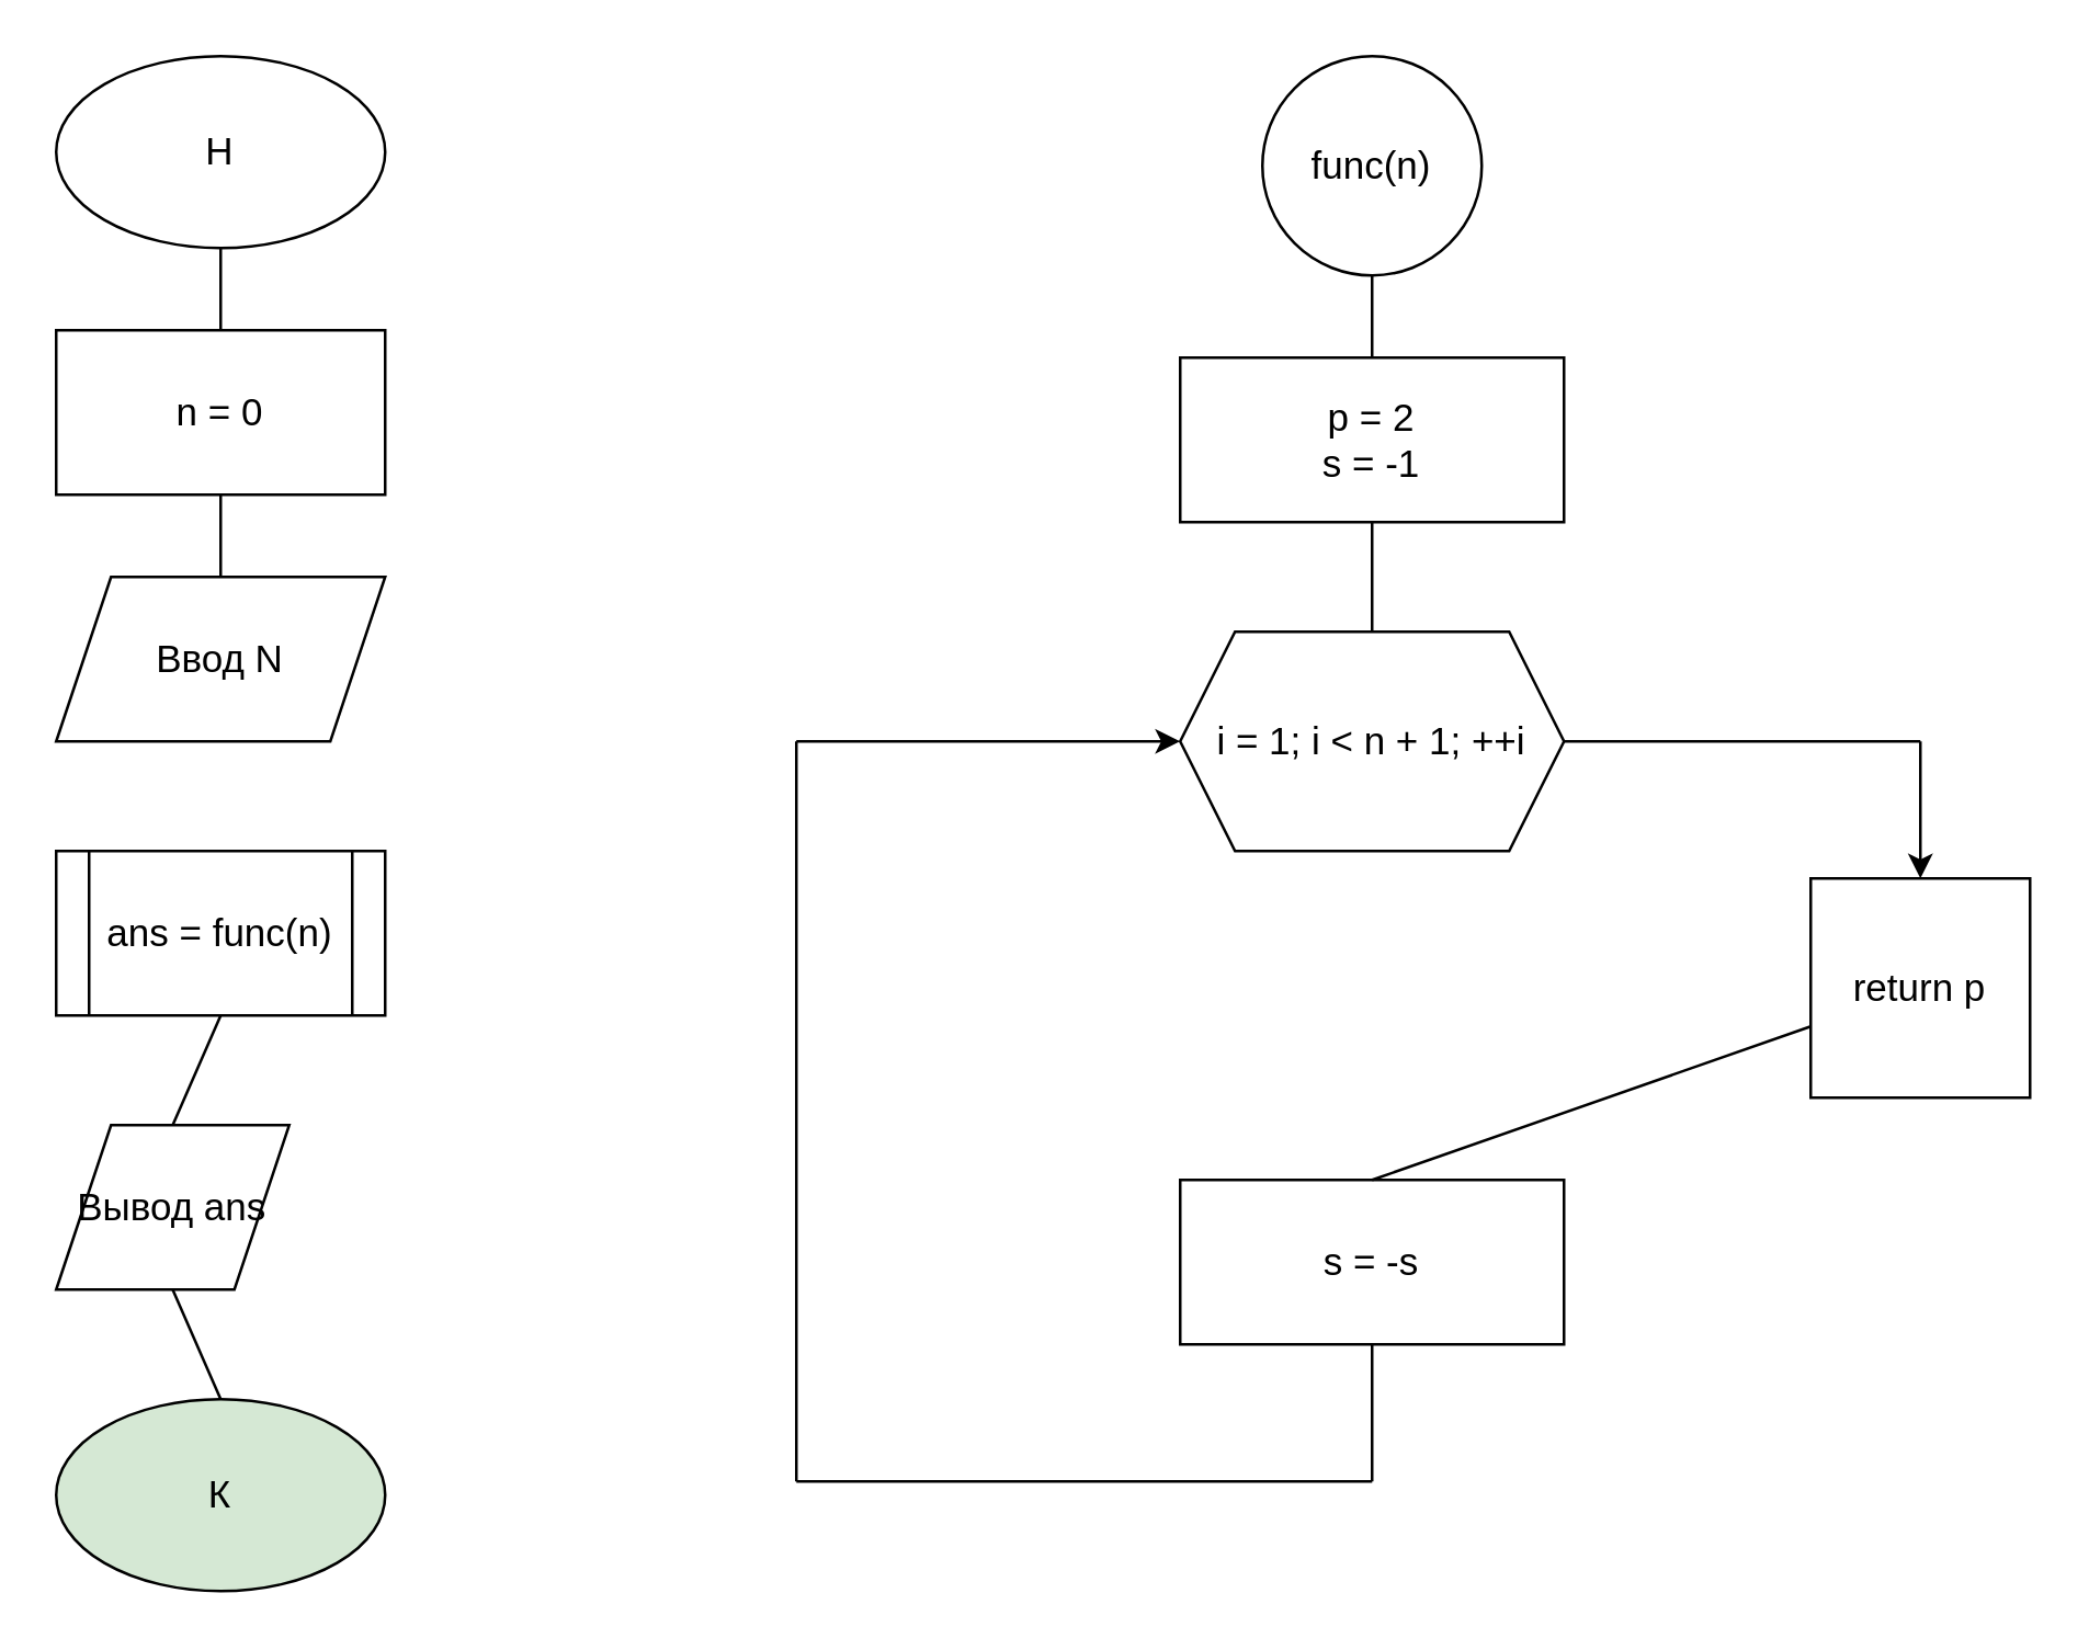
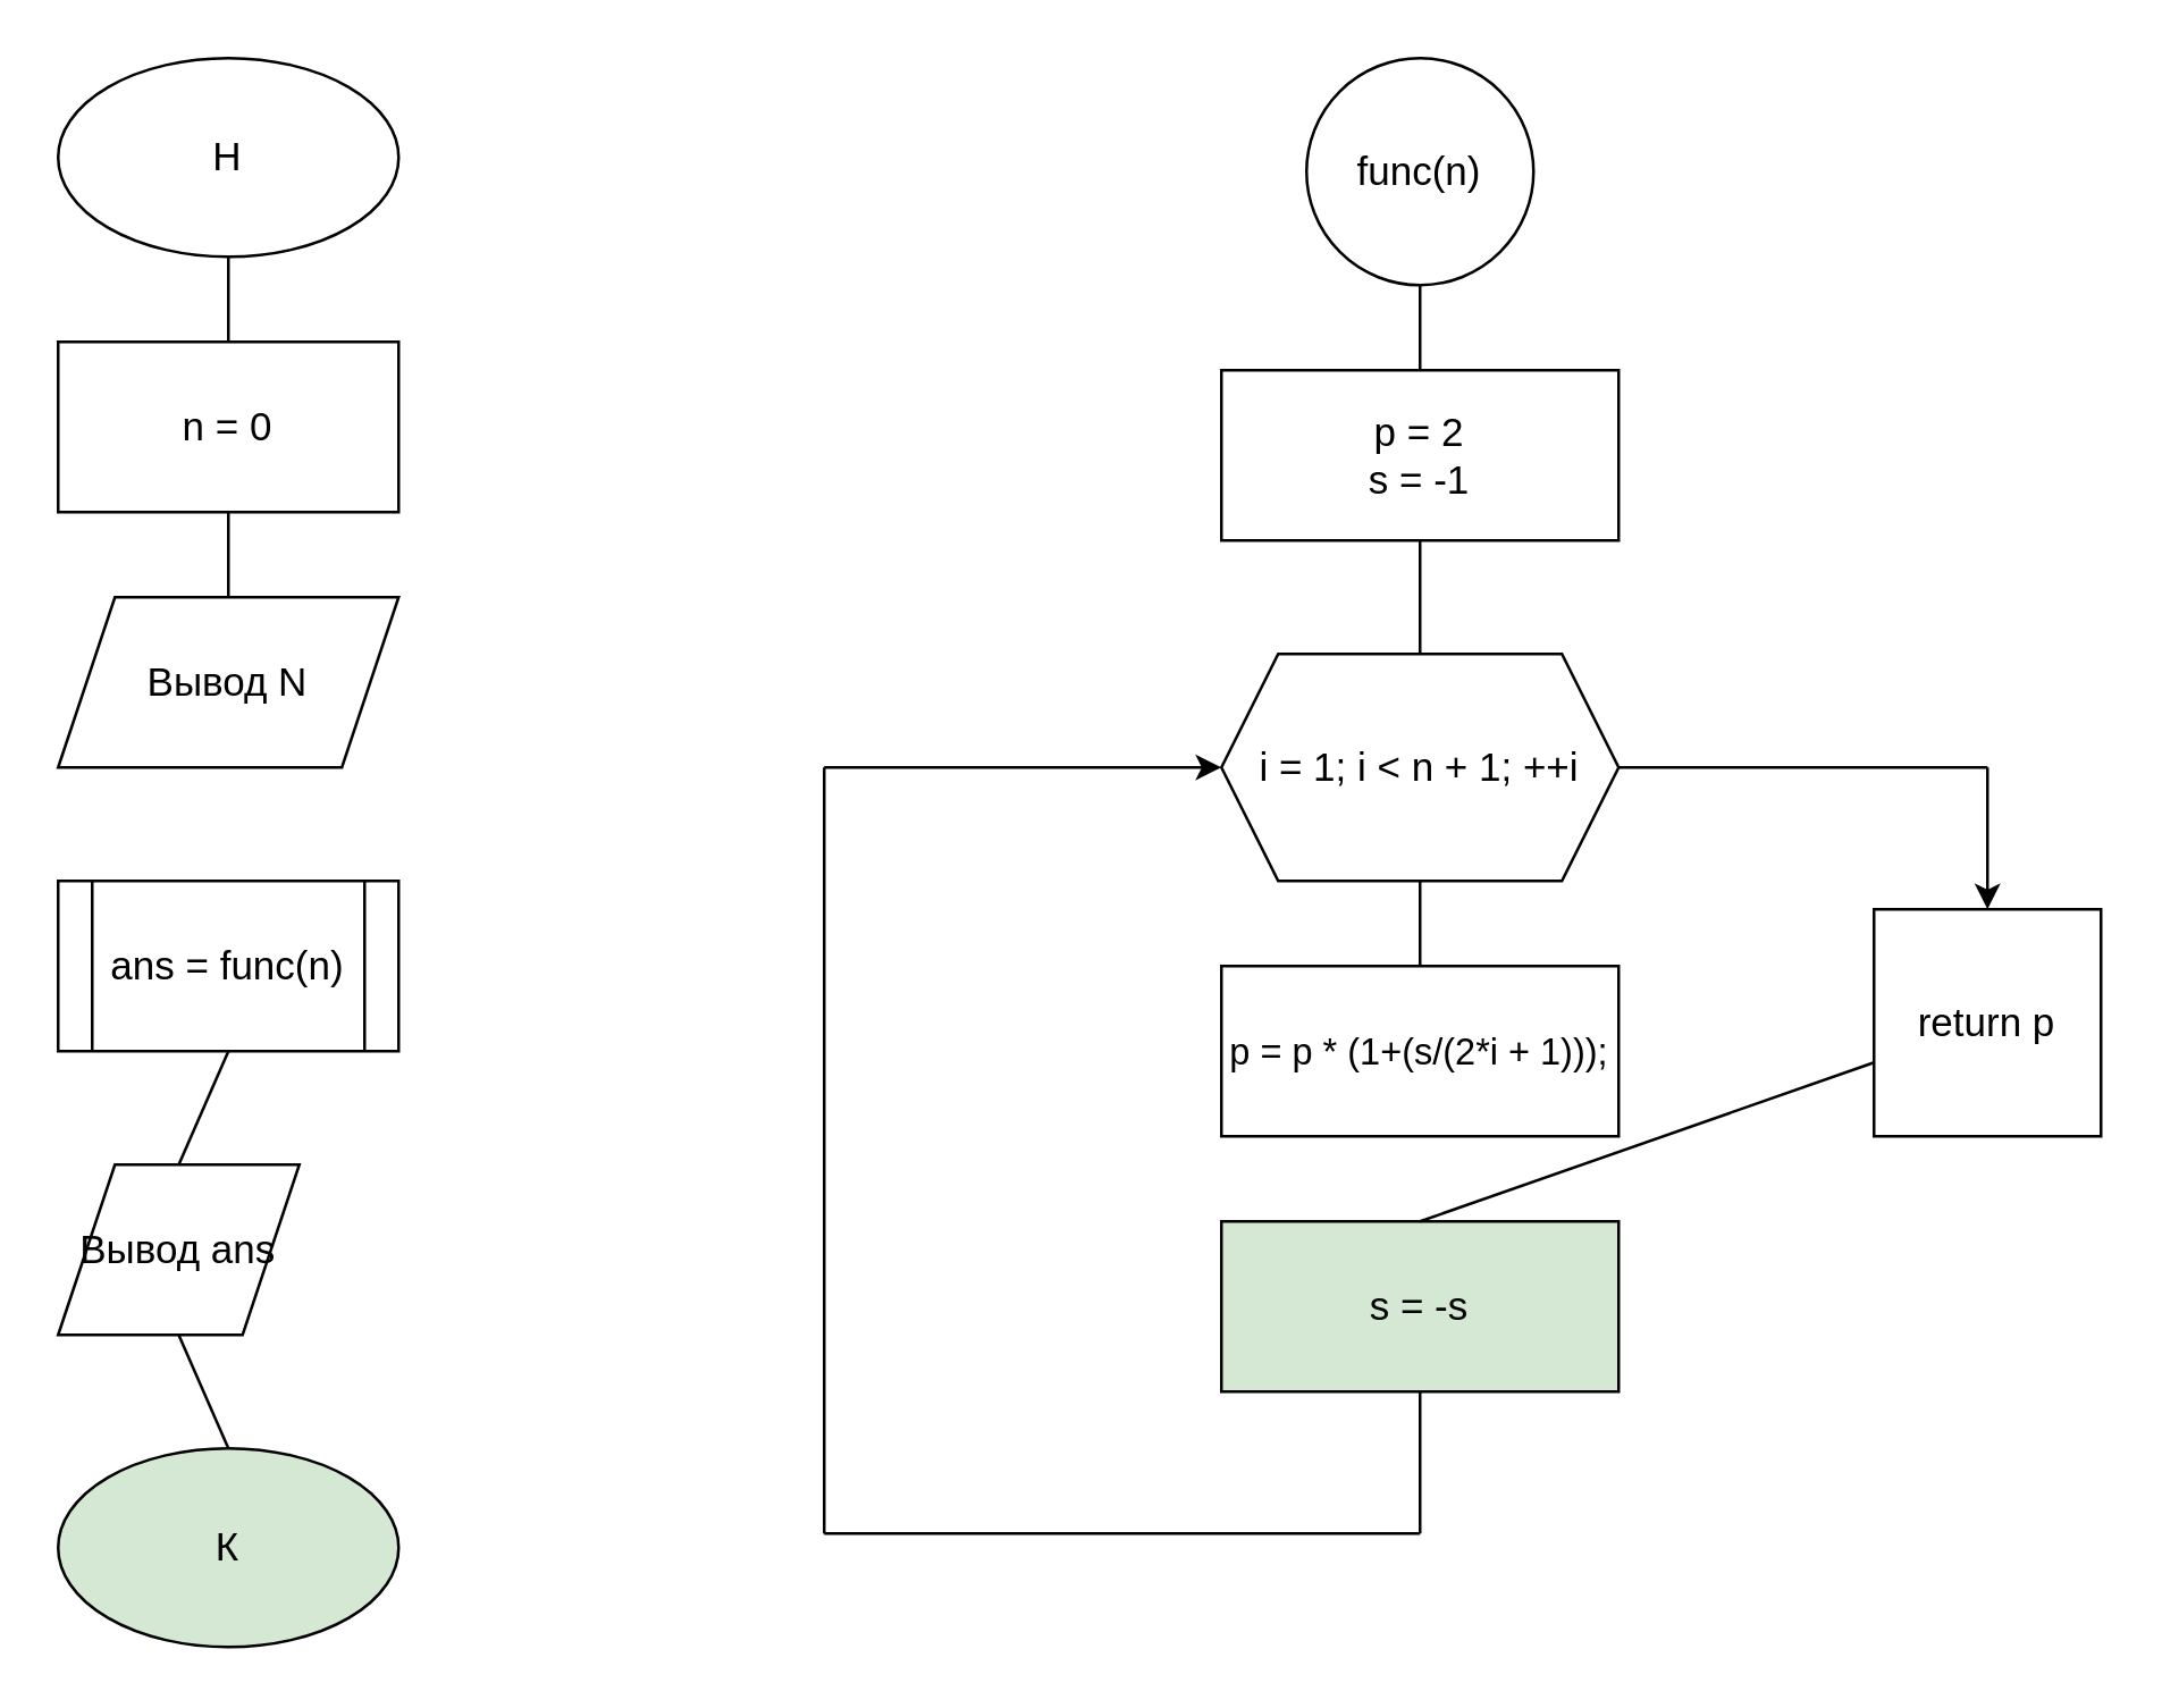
  <mxCell id="0" />
  <mxCell id="1" parent="0" />
  <mxCell id="2" value="&lt;font style=&quot;font-size: 14px;&quot;&gt;Н&lt;/font&gt;" style="ellipse;whiteSpace=wrap;html=1;strokeWidth=1;fontSize=14;" parent="1" vertex="1"><mxGeometry x="20" y="20" width="120" height="70" as="geometry" /></mxCell>
- <mxCell id="3" value="Ввод N" style="shape=parallelogram;perimeter=parallelogramPerimeter;whiteSpace=wrap;html=1;fixedSize=1;strokeWidth=1;fontSize=14;" parent="1" vertex="1"><mxGeometry x="20" y="210" width="120" height="60" as="geometry" /></mxCell>
+ <mxCell id="3" value="Вывод N" style="shape=parallelogram;perimeter=parallelogramPerimeter;whiteSpace=wrap;html=1;fixedSize=1;strokeWidth=1;fontSize=14;" parent="1" vertex="1"><mxGeometry x="20" y="210" width="120" height="60" as="geometry" /></mxCell>
  <mxCell id="4" value="ans = func(n)" style="shape=process;whiteSpace=wrap;html=1;backgroundOutline=1;strokeWidth=1;fontSize=14;" parent="1" vertex="1"><mxGeometry x="20" y="310" width="120" height="60" as="geometry" /></mxCell>
  <mxCell id="5" value="Вывод ans" style="shape=parallelogram;perimeter=parallelogramPerimeter;whiteSpace=wrap;html=1;fixedSize=1;strokeWidth=1;fontSize=14;" parent="1" vertex="1"><mxGeometry x="20" y="410" width="85" height="60" as="geometry" /></mxCell>
  <mxCell id="6" value="К" style="ellipse;whiteSpace=wrap;html=1;strokeWidth=1;fontSize=14;fillColor=#d5e8d4;" parent="1" vertex="1"><mxGeometry x="20" y="510" width="120" height="70" as="geometry" /></mxCell>
  <mxCell id="7" value="" style="endArrow=none;html=1;rounded=0;entryX=0.5;entryY=1;entryDx=0;entryDy=0;exitX=0.5;exitY=0;exitDx=0;exitDy=0;strokeWidth=1;" parent="1" source="5" target="4" edge="1"><mxGeometry width="50" height="50" relative="1" as="geometry"><mxPoint x="60" y="430" as="sourcePoint" /><mxPoint x="110" y="380" as="targetPoint" /></mxGeometry></mxCell>
  <mxCell id="8" value="" style="endArrow=none;html=1;rounded=0;entryX=0.5;entryY=1;entryDx=0;entryDy=0;exitX=0.5;exitY=0;exitDx=0;exitDy=0;strokeWidth=1;" parent="1" source="6" target="5" edge="1"><mxGeometry width="50" height="50" relative="1" as="geometry"><mxPoint x="60" y="550" as="sourcePoint" /><mxPoint x="110" y="500" as="targetPoint" /></mxGeometry></mxCell>
  <mxCell id="9" value="n = 0" style="rounded=0;whiteSpace=wrap;html=1;fontSize=14;strokeWidth=1;" parent="1" vertex="1"><mxGeometry x="20" y="120" width="120" height="60" as="geometry" /></mxCell>
  <mxCell id="10" value="" style="endArrow=none;html=1;rounded=0;fontSize=29;entryX=0.5;entryY=1;entryDx=0;entryDy=0;strokeWidth=1;" parent="1" target="2" edge="1"><mxGeometry width="50" height="50" relative="1" as="geometry"><mxPoint x="80" y="120" as="sourcePoint" /><mxPoint x="130" y="110" as="targetPoint" /></mxGeometry></mxCell>
  <mxCell id="11" value="" style="endArrow=none;html=1;rounded=0;fontSize=29;entryX=0.5;entryY=1;entryDx=0;entryDy=0;exitX=0.5;exitY=0;exitDx=0;exitDy=0;strokeWidth=1;" parent="1" source="3" target="9" edge="1"><mxGeometry width="50" height="50" relative="1" as="geometry"><mxPoint x="70" y="210" as="sourcePoint" /><mxPoint x="120" y="160" as="targetPoint" /></mxGeometry></mxCell>
  <mxCell id="12" value="func(n)" style="ellipse;whiteSpace=wrap;html=1;aspect=fixed;strokeWidth=1;fontSize=14;" parent="1" vertex="1"><mxGeometry x="460" y="20" width="80" height="80" as="geometry" /></mxCell>
  <mxCell id="13" value="&lt;div&gt;p = 2&lt;/div&gt;&lt;div&gt;s = -1&lt;br&gt;&lt;/div&gt;" style="rounded=0;whiteSpace=wrap;html=1;strokeWidth=1;fontSize=14;" parent="1" vertex="1"><mxGeometry x="430" y="130" width="140" height="60" as="geometry" /></mxCell>
  <mxCell id="14" value="i = 1; i &amp;lt; n + 1; ++i" style="shape=hexagon;perimeter=hexagonPerimeter2;whiteSpace=wrap;html=1;fixedSize=1;strokeWidth=1;fontSize=14;" parent="1" vertex="1"><mxGeometry x="430" y="230" width="140" height="80" as="geometry" /></mxCell>
- <mxCell id="16" value="s = -s" style="rounded=0;whiteSpace=wrap;html=1;strokeWidth=1;fontSize=14;" parent="1" vertex="1"><mxGeometry x="430" y="430" width="140" height="60" as="geometry" /></mxCell>
+ <mxCell id="15" value="p = p * (1+(s/(2*i + 1)));" style="rounded=0;whiteSpace=wrap;html=1;strokeWidth=1;fontSize=13;" parent="1" vertex="1"><mxGeometry x="430" y="340" width="140" height="60" as="geometry" /></mxCell>
+ <mxCell id="16" value="s = -s" style="rounded=0;whiteSpace=wrap;html=1;strokeWidth=1;fontSize=14;fillColor=#d5e8d4;" parent="1" vertex="1"><mxGeometry x="430" y="430" width="140" height="60" as="geometry" /></mxCell>
  <mxCell id="17" value="return p" style="whiteSpace=wrap;html=1;aspect=fixed;strokeWidth=1;fontSize=14;rounded=0;" parent="1" vertex="1"><mxGeometry x="660" y="320" width="80" height="80" as="geometry" /></mxCell>
  <mxCell id="18" value="" style="endArrow=none;html=1;rounded=0;strokeWidth=1;fontSize=14;exitX=0.5;exitY=0;exitDx=0;exitDy=0;" parent="1" source="13" edge="1"><mxGeometry width="50" height="50" relative="1" as="geometry"><mxPoint x="450" y="150" as="sourcePoint" /><mxPoint x="500" y="100" as="targetPoint" /></mxGeometry></mxCell>
  <mxCell id="19" value="" style="endArrow=none;html=1;rounded=0;strokeWidth=1;fontSize=14;entryX=0.5;entryY=1;entryDx=0;entryDy=0;exitX=0.5;exitY=0;exitDx=0;exitDy=0;" parent="1" source="14" target="13" edge="1"><mxGeometry width="50" height="50" relative="1" as="geometry"><mxPoint x="470" y="260" as="sourcePoint" /><mxPoint x="520" y="210" as="targetPoint" /></mxGeometry></mxCell>
+ <mxCell id="20" value="" style="endArrow=none;html=1;rounded=0;strokeWidth=1;fontSize=14;entryX=0.5;entryY=1;entryDx=0;entryDy=0;exitX=0.5;exitY=0;exitDx=0;exitDy=0;" parent="1" source="15" target="14" edge="1"><mxGeometry width="50" height="50" relative="1" as="geometry"><mxPoint x="470" y="370" as="sourcePoint" /><mxPoint x="520" y="320" as="targetPoint" /></mxGeometry></mxCell>
  <mxCell id="21" value="" style="endArrow=none;html=1;rounded=0;strokeWidth=1;fontSize=14;exitX=0.5;exitY=0;exitDx=0;exitDy=0;" parent="1" source="16" target="17" edge="1"><mxGeometry width="50" height="50" relative="1" as="geometry"><mxPoint x="380" y="470" as="sourcePoint" /><mxPoint x="430" y="420" as="targetPoint" /></mxGeometry></mxCell>
  <mxCell id="22" value="" style="endArrow=none;html=1;rounded=0;strokeWidth=1;fontSize=14;entryX=0.5;entryY=1;entryDx=0;entryDy=0;" parent="1" target="16" edge="1"><mxGeometry width="50" height="50" relative="1" as="geometry"><mxPoint x="500" y="540" as="sourcePoint" /><mxPoint x="560" y="380" as="targetPoint" /></mxGeometry></mxCell>
  <mxCell id="23" value="" style="endArrow=none;html=1;rounded=0;strokeWidth=1;fontSize=14;" parent="1" edge="1"><mxGeometry width="50" height="50" relative="1" as="geometry"><mxPoint x="290" y="540" as="sourcePoint" /><mxPoint x="500" y="540" as="targetPoint" /></mxGeometry></mxCell>
  <mxCell id="24" value="" style="endArrow=none;html=1;rounded=0;strokeWidth=1;fontSize=14;" parent="1" edge="1"><mxGeometry width="50" height="50" relative="1" as="geometry"><mxPoint x="290" y="540" as="sourcePoint" /><mxPoint x="290" y="270" as="targetPoint" /></mxGeometry></mxCell>
  <mxCell id="25" value="" style="endArrow=classic;html=1;rounded=0;strokeWidth=1;fontSize=14;entryX=0;entryY=0.5;entryDx=0;entryDy=0;" parent="1" target="14" edge="1"><mxGeometry width="50" height="50" relative="1" as="geometry"><mxPoint x="290" y="270" as="sourcePoint" /><mxPoint x="400" y="400" as="targetPoint" /></mxGeometry></mxCell>
  <mxCell id="26" value="" style="endArrow=none;html=1;rounded=0;strokeWidth=1;fontSize=14;exitX=1;exitY=0.5;exitDx=0;exitDy=0;" parent="1" source="14" edge="1"><mxGeometry width="50" height="50" relative="1" as="geometry"><mxPoint x="640" y="320" as="sourcePoint" /><mxPoint x="700" y="270" as="targetPoint" /></mxGeometry></mxCell>
  <mxCell id="27" value="" style="endArrow=classic;html=1;rounded=0;strokeWidth=1;fontSize=14;entryX=0.5;entryY=0;entryDx=0;entryDy=0;" parent="1" target="17" edge="1"><mxGeometry width="50" height="50" relative="1" as="geometry"><mxPoint x="700" y="270" as="sourcePoint" /><mxPoint x="690" y="270" as="targetPoint" /></mxGeometry></mxCell>
